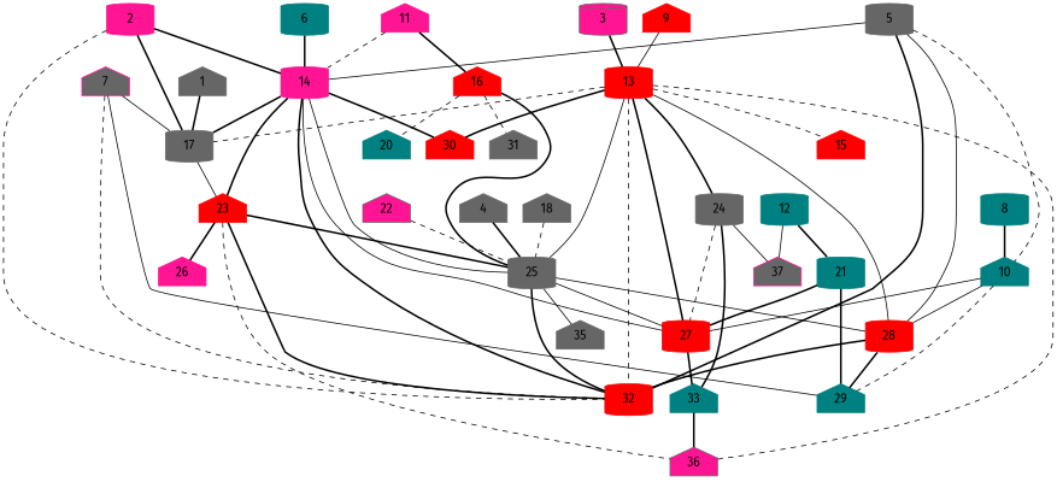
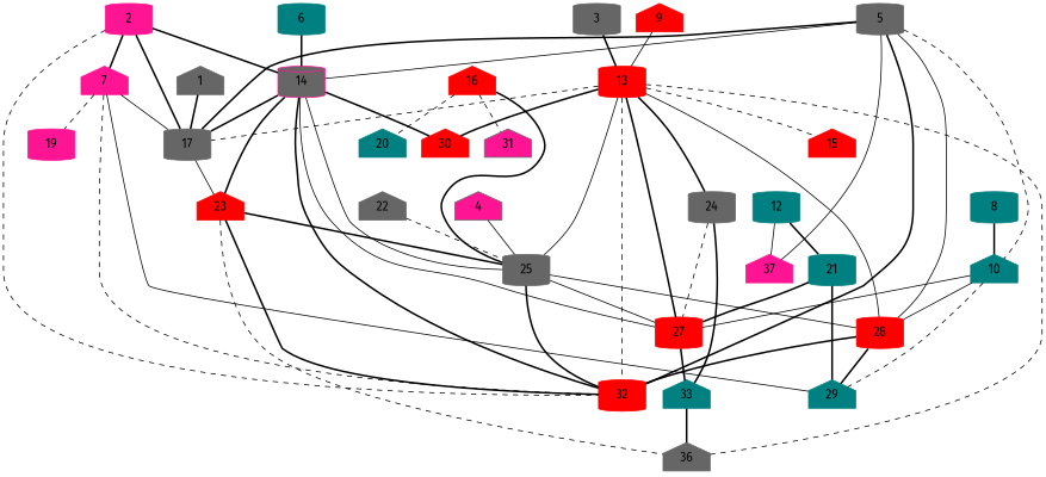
  graph {
    fontname="Fira Sans"
    node [color=gray40 fontname="Fira Sans" shape=house style=filled]
    edge [fontname="Fira Sans" style=bold weight=1.0]
    17 [shape=cylinder]
    1
    23 [color=red]
    2 [color=deeppink shape=cylinder]
-   7 [color=deeppink fillcolor=gray40]
-   14 [color=deeppink shape=cylinder]
+   7 [color=deeppink]
+   14 [color=deeppink shape=cylinder fillcolor=gray40]
    32 [color=red shape=cylinder]
+   19 [color=deeppink shape=cylinder]
    29 [color=teal]
    25 [shape=cylinder]
    27 [color=red shape=cylinder]
    30 [color=red]
-   3 [shape=cylinder fillcolor=deeppink]
+   3 [shape=cylinder]
    13 [color=red shape=cylinder]
    24 [shape=cylinder]
    28 [color=red shape=cylinder]
    15 [color=red]
-   36 [fillcolor=deeppink]
-   4
-   35
+   36
+   4 [fillcolor=deeppink]
    5 [shape=cylinder]
    10 [color=teal]
-   37 [color=deeppink fillcolor=gray40]
+   37 [color=deeppink]
    33 [color=teal]
    6 [color=teal shape=cylinder]
    8 [color=teal shape=cylinder]
    9 [color=red]
-   11 [color=deeppink]
    16 [color=red]
    20 [color=teal]
-   31
+   31 [fillcolor=deeppink]
    12 [color=teal shape=cylinder]
    21 [color=teal shape=cylinder]
-   26 [color=deeppink]
-   18
-   22 [fillcolor=deeppink]
+   22
    17 -- 23 [style=solid]
    1 -- 17
    23 -- 32
    23 -- 25
    23 -- 36 [style=dashed]
-   23 -- 26
    2 -- 17
+   2 -- 7
    2 -- 14
    2 -- 32 [style=dashed]
    7 -- 17 [style=solid]
    7 -- 32 [style=dashed]
+   7 -- 19 [style=dashed]
    7 -- 29 [style=solid]
    14 -- 17 [weight=2.0]
    14 -- 23
    14 -- 32
    14 -- 25 [style=solid]
    14 -- 27 [style=solid]
    14 -- 30
    25 -- 32 [weight=2.0]
    25 -- 27 [style=solid]
    25 -- 28 [style=solid]
-   25 -- 35 [style=solid]
    27 -- 33
    3 -- 13
    13 -- 17 [style=dashed weight=5.0]
    13 -- 32 [style=dashed weight=4.0]
    13 -- 25 [style=solid]
    13 -- 27
    13 -- 30
    13 -- 24
    13 -- 28 [style=solid]
    13 -- 15 [style=dashed]
    13 -- 36 [style=dashed]
    24 -- 27 [style=dashed]
    24 -- 33
    28 -- 32 [weight=2.0]
    28 -- 29
-   4 -- 25
+   4 -- 25 [style=solid]
+   5 -- 17
    5 -- 14 [style=solid weight=2.0]
    5 -- 32
    5 -- 28 [style=solid]
    5 -- 10 [style=dashed]
-   24 -- 37 [style=solid]
+   5 -- 37 [style=solid]
    10 -- 29 [style=dashed]
    10 -- 27 [style=solid]
    10 -- 28 [style=solid]
    33 -- 36
    6 -- 14
    8 -- 10
    9 -- 13 [style=solid]
-   11 -- 14 [style=dashed]
-   11 -- 16
    16 -- 25
    16 -- 20 [style=dashed]
    16 -- 31 [style=dashed]
    12 -- 37 [style=solid]
    12 -- 21
    21 -- 29 [weight=2.0]
    21 -- 27 [weight=2.0]
-   18 -- 25 [style=dashed]
    22 -- 25 [style=dashed]
  }
